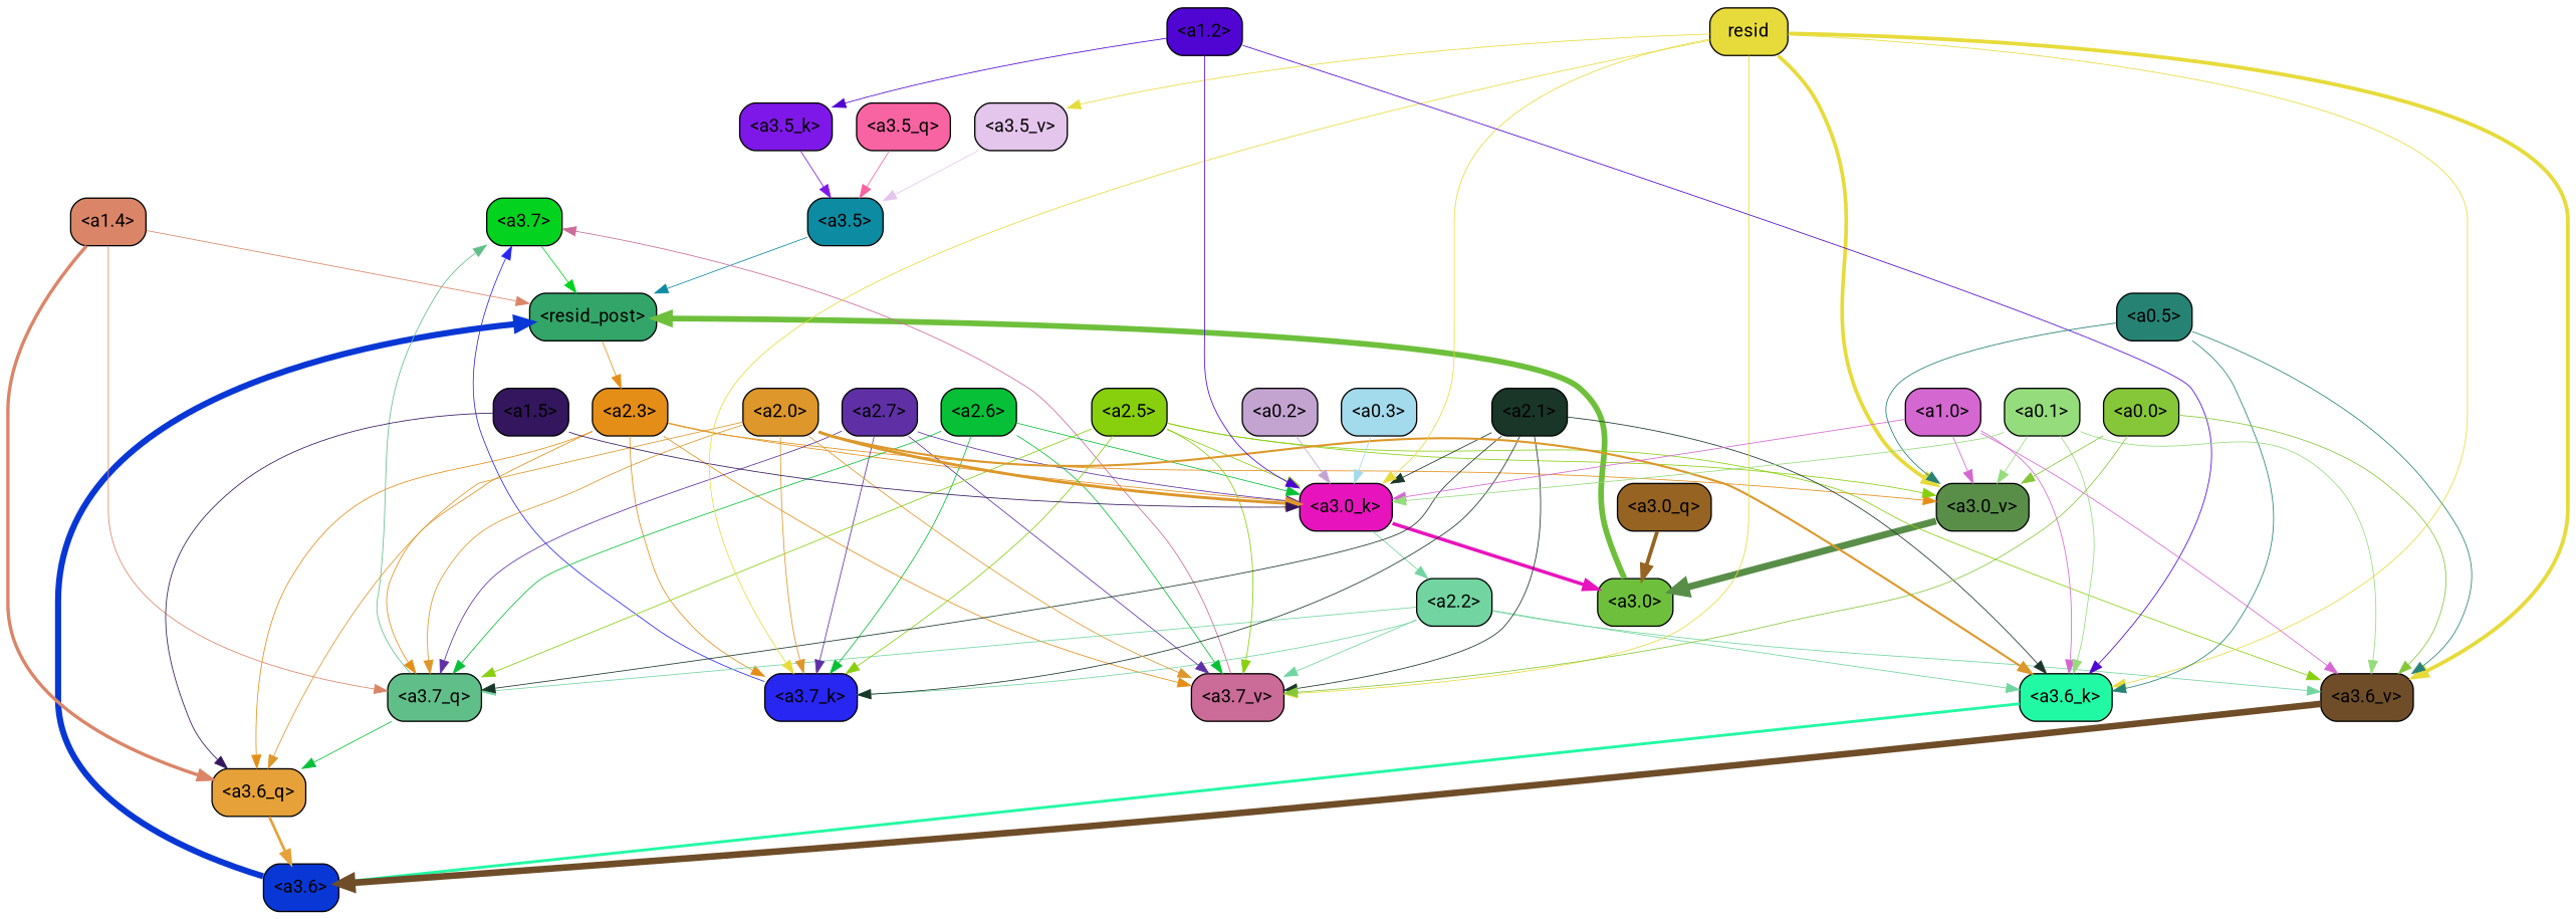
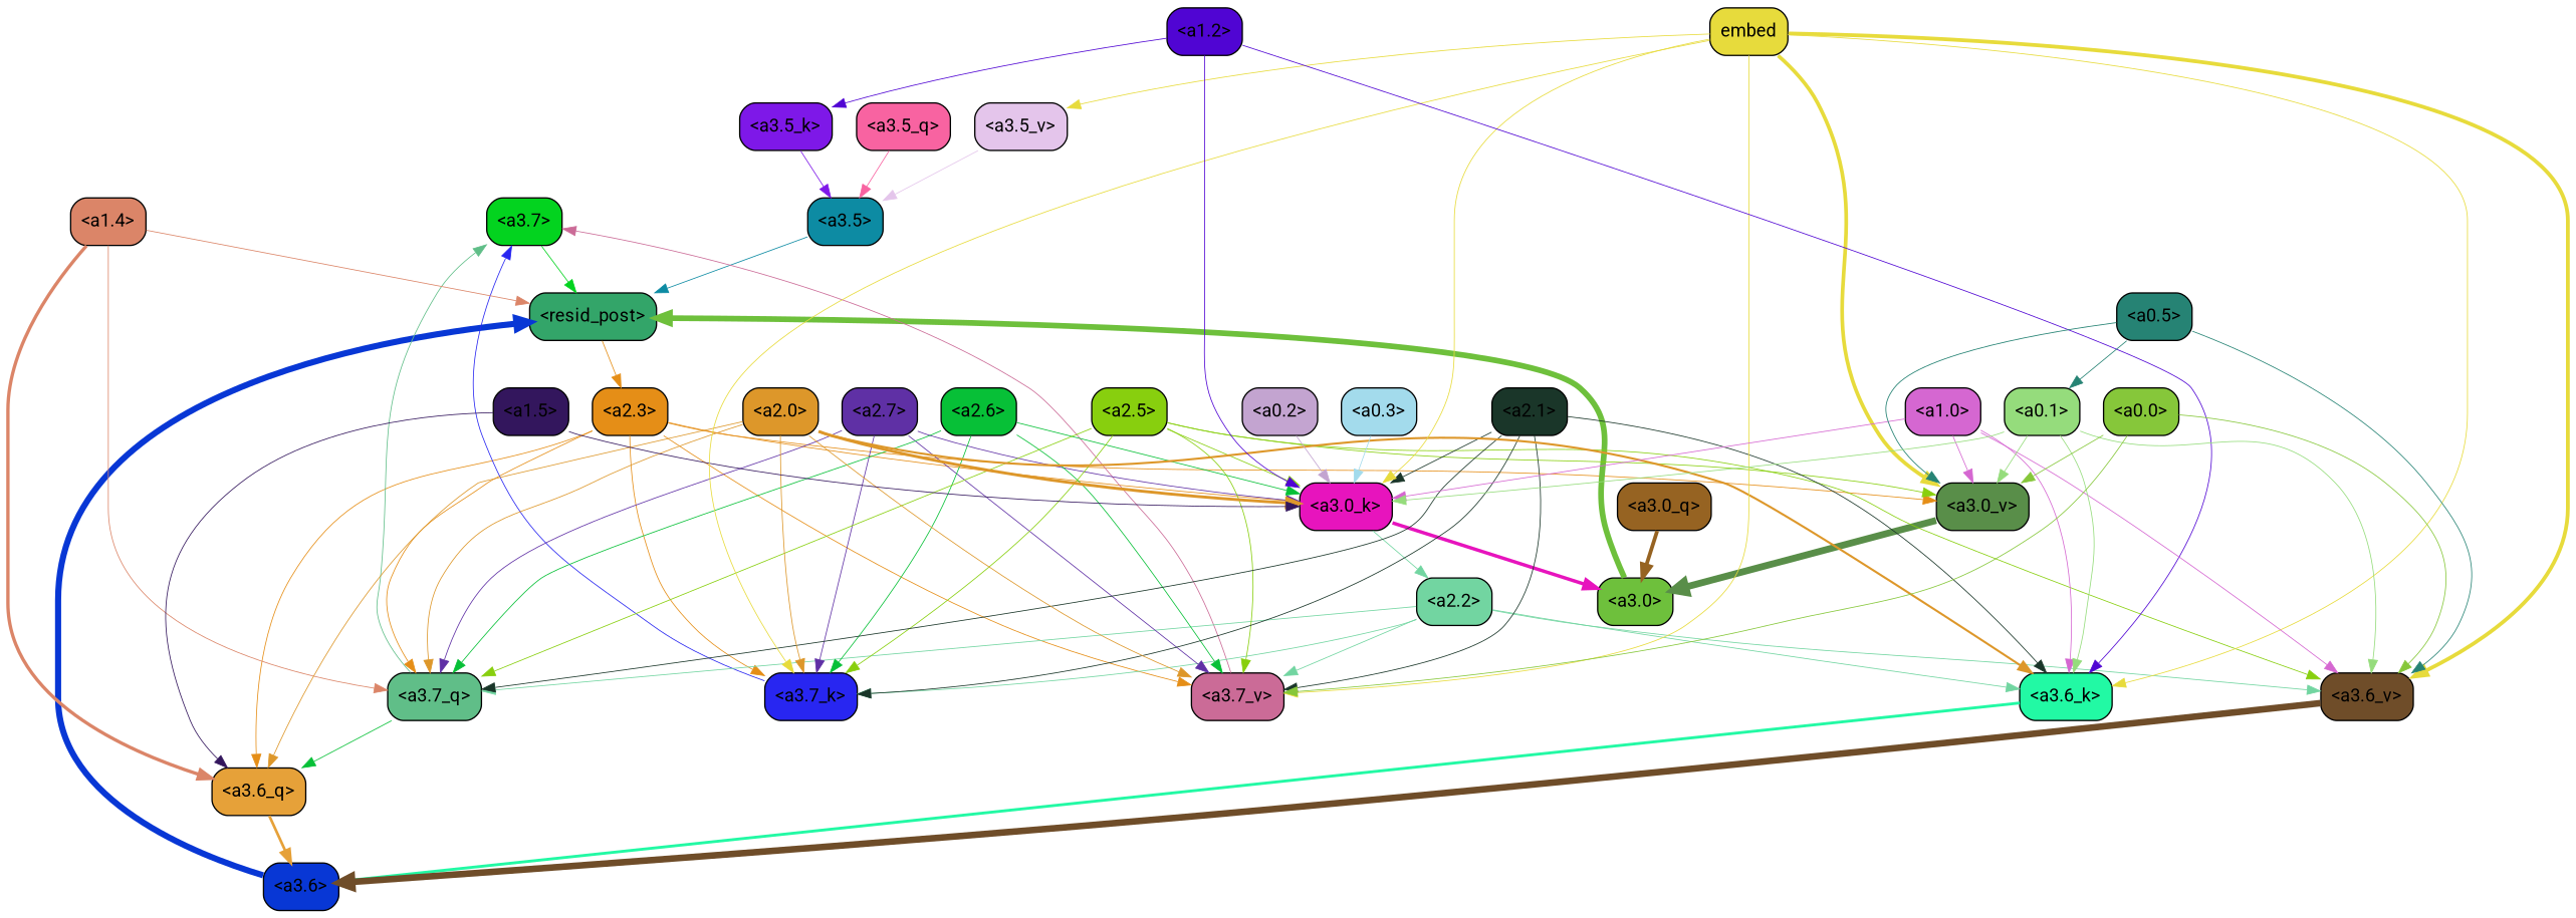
  strict digraph {
    fontname=Roboto
    splines=true
    node [color=black fontname=Roboto shape=box style="filled, rounded"]
    edge [color="#e58e17" fontname=Roboto penwidth=0.6]
    "<a3.7>" [fillcolor="#03d31f"]
    "<resid_post>" [fillcolor="#33a569"]
    "<a2.3>" [fillcolor="#e58e17"]
    "<a3.6>" [fillcolor="#0837d5"]
    "<a3.5>" [fillcolor="#0d8ba3"]
    "<a3.0>" [fillcolor="#6ec03c"]
    "<a3.7_q>" [fillcolor="#60be88"]
    "<a3.6_q>" [fillcolor="#e6a139"]
    "<a3.7_k>" [fillcolor="#2826f1"]
    "<a3.0_k>" [fillcolor="#e714bd"]
    "<a3.7_v>" [fillcolor="#cb6b97"]
    "<a3.0_v>" [fillcolor="#598e49"]
    "<a2.2>" [fillcolor="#72d5a1"]
    "<a1.4>" [fillcolor="#db8568"]
    "<a3.5_q>" [fillcolor="#f863a1"]
    "<a3.0_q>" [fillcolor="#966322"]
    "<a3.6_k>" [fillcolor="#22f9a4"]
    "<a3.5_k>" [fillcolor="#7e18e8"]
    "<a3.6_v>" [fillcolor="#6f4d29"]
    "<a3.5_v>" [fillcolor="#e4c5eb"]
    "<a2.7>" [fillcolor="#5f30a5"]
    "<a2.6>" [fillcolor="#07c037"]
    "<a2.5>" [fillcolor="#88cf0e"]
    "<a2.1>" [fillcolor="#1a3629"]
    "<a2.0>" [fillcolor="#dd972a"]
    "<a1.5>" [fillcolor="#33165d"]
-   embed [fillcolor="#e7db3c" label=resid]
+   embed [fillcolor="#e7db3c"]
    "<a1.2>" [fillcolor="#5005d3"]
    "<a1.0>" [fillcolor="#d567d1"]
    "<a0.5>" [fillcolor="#268374"]
    "<a0.1>" [fillcolor="#95dc7c"]
    "<a0.3>" [fillcolor="#a3dbec"]
    "<a0.2>" [fillcolor="#c3a4d0"]
    "<a0.0>" [fillcolor="#86c73a"]
    "<a3.7>" -> "<resid_post>" [color="#03d31f"]
    "<resid_post>" -> "<a2.3>"
    "<a2.3>" -> "<a3.7_q>"
    "<a2.3>" -> "<a3.6_q>"
    "<a2.3>" -> "<a3.7_k>"
    "<a2.3>" -> "<a3.0_k>"
    "<a2.3>" -> "<a3.7_v>"
    "<a2.3>" -> "<a3.0_v>"
    "<a3.6>" -> "<resid_post>" [color="#0837d5" penwidth=4.648244500160217]
    "<a3.5>" -> "<resid_post>" [color="#0d8ba3"]
    "<a3.0>" -> "<resid_post>" [color="#6ec03c" penwidth=4.3288813829422]
    "<a3.7_q>" -> "<a3.7>" [color="#60be88"]
    "<a3.7_q>" -> "<a3.6_q>" [color="#07c037"]
    "<a3.6_q>" -> "<a3.6>" [color="#e6a139" penwidth=2.03758105635643]
    "<a3.7_k>" -> "<a3.7>" [color="#2826f1"]
    "<a3.0_k>" -> "<a3.0>" [color="#e714bd" penwidth=2.6274144649505615]
    "<a3.0_k>" -> "<a2.2>" [color="#72d5a1"]
    "<a3.7_v>" -> "<a3.7>" [color="#cb6b97"]
    "<a3.0_v>" -> "<a3.0>" [color="#598e49" penwidth=5.188832879066467]
    "<a2.2>" -> "<a3.7_q>" [color="#72d5a1"]
    "<a2.2>" -> "<a3.7_k>" [color="#72d5a1"]
    "<a2.2>" -> "<a3.7_v>" [color="#72d5a1"]
    "<a2.2>" -> "<a3.6_k>" [color="#72d5a1"]
    "<a2.2>" -> "<a3.6_v>" [color="#72d5a1"]
    "<a1.4>" -> "<resid_post>" [color="#db8568"]
    "<a1.4>" -> "<a3.7_q>" [color="#db8568"]
    "<a1.4>" -> "<a3.6_q>" [color="#db8568" penwidth=2.5397292599081993]
    "<a3.5_q>" -> "<a3.5>" [color="#f863a1"]
    "<a3.0_q>" -> "<a3.0>" [color="#966322" penwidth=2.8638100624084473]
    "<a3.6_k>" -> "<a3.6>" [color="#22f9a4" penwidth=2.174198240041733]
    "<a3.5_k>" -> "<a3.5>" [color="#7e18e8"]
    "<a3.6_v>" -> "<a3.6>" [color="#6f4d29" penwidth=5.002329230308533]
    "<a3.5_v>" -> "<a3.5>" [color="#e4c5eb"]
    "<a2.7>" -> "<a3.7_q>" [color="#5f30a5"]
    "<a2.7>" -> "<a3.7_k>" [color="#5f30a5"]
    "<a2.7>" -> "<a3.0_k>" [color="#5f30a5"]
    "<a2.7>" -> "<a3.7_v>" [color="#5f30a5"]
    "<a2.6>" -> "<a3.7_q>" [color="#07c037"]
    "<a2.6>" -> "<a3.7_k>" [color="#07c037"]
    "<a2.6>" -> "<a3.0_k>" [color="#07c037"]
    "<a2.6>" -> "<a3.7_v>" [color="#07c037"]
    "<a2.5>" -> "<a3.7_q>" [color="#88cf0e"]
    "<a2.5>" -> "<a3.7_k>" [color="#88cf0e"]
    "<a2.5>" -> "<a3.0_k>" [color="#88cf0e"]
    "<a2.5>" -> "<a3.7_v>" [color="#88cf0e"]
    "<a2.5>" -> "<a3.0_v>" [color="#88cf0e"]
    "<a2.5>" -> "<a3.6_v>" [color="#88cf0e"]
    "<a2.1>" -> "<a3.7_q>" [color="#1a3629"]
    "<a2.1>" -> "<a3.7_k>" [color="#1a3629"]
    "<a2.1>" -> "<a3.0_k>" [color="#1a3629"]
    "<a2.1>" -> "<a3.7_v>" [color="#1a3629"]
    "<a2.1>" -> "<a3.6_k>" [color="#1a3629"]
    "<a2.0>" -> "<a3.7_q>" [color="#dd972a"]
    "<a2.0>" -> "<a3.6_q>" [color="#dd972a"]
    "<a2.0>" -> "<a3.7_k>" [color="#dd972a"]
    "<a2.0>" -> "<a3.0_k>" [color="#dd972a" penwidth=2.205150544643402]
    "<a2.0>" -> "<a3.7_v>" [color="#dd972a"]
    "<a2.0>" -> "<a3.6_k>" [color="#dd972a" penwidth=1.5717863738536835]
    "<a1.5>" -> "<a3.6_q>" [color="#33165d"]
    "<a1.5>" -> "<a3.0_k>" [color="#33165d"]
    embed -> "<a3.7_k>" [color="#e7db3c"]
    embed -> "<a3.0_k>" [color="#e7db3c"]
    embed -> "<a3.7_v>" [color="#e7db3c"]
    embed -> "<a3.0_v>" [color="#e7db3c" penwidth=2.812090039253235]
    embed -> "<a3.6_k>" [color="#e7db3c"]
    embed -> "<a3.6_v>" [color="#e7db3c" penwidth=2.882729172706604]
    embed -> "<a3.5_v>" [color="#e7db3c"]
    "<a1.2>" -> "<a3.0_k>" [color="#5005d3"]
    "<a1.2>" -> "<a3.6_k>" [color="#5005d3"]
    "<a1.2>" -> "<a3.5_k>" [color="#5005d3"]
    "<a1.0>" -> "<a3.0_k>" [color="#d567d1"]
    "<a1.0>" -> "<a3.0_v>" [color="#d567d1"]
    "<a1.0>" -> "<a3.6_k>" [color="#d567d1"]
    "<a1.0>" -> "<a3.6_v>" [color="#d567d1"]
    "<a0.5>" -> "<a3.0_v>" [color="#268374" penwidth=0.6281400918960571]
-   "<a0.5>" -> "<a3.6_k>" [color="#268374"]
+   "<a0.5>" -> "<a0.1>" [color="#268374"]
    "<a0.5>" -> "<a3.6_v>" [color="#268374"]
    "<a0.1>" -> "<a3.0_k>" [color="#95dc7c"]
    "<a0.1>" -> "<a3.0_v>" [color="#95dc7c"]
    "<a0.1>" -> "<a3.6_k>" [color="#95dc7c"]
    "<a0.1>" -> "<a3.6_v>" [color="#95dc7c"]
    "<a0.3>" -> "<a3.0_k>" [color="#a3dbec"]
    "<a0.2>" -> "<a3.0_k>" [color="#c3a4d0"]
    "<a0.0>" -> "<a3.7_v>" [color="#86c73a"]
    "<a0.0>" -> "<a3.0_v>" [color="#86c73a"]
    "<a0.0>" -> "<a3.6_v>" [color="#86c73a"]
  }
